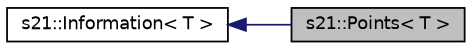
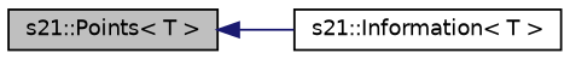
  digraph {
    rankdir=LR
    node [color=black fontname=Helvetica fontsize=10 shape=record style=filled]
    n1 [fillcolor=grey75 fontcolor=black height=0.2 label="s21::Points\< T \>" width=0.4]
    n2 [fillcolor=white height=0.2 label="s21::Information\< T \>" width=0.4]
-   n2 -> n1 [color=midnightblue dir=back fontname=Helvetica fontsize=10 labelfontname=Helvetica labelfontsize=10 style=solid]
+   n1 -> n2 [color=midnightblue dir=back fontname=Helvetica fontsize=10 labelfontname=Helvetica labelfontsize=10 style=solid]
  }
